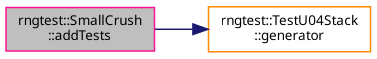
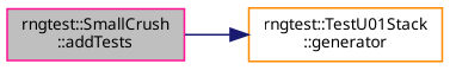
  digraph {
    rankdir=LR
    node [fontname="sans-serif" fontsize=9 shape=record]
    n1 [color=deeppink fillcolor=grey75 fontcolor=black height=0.2 label="rngtest::SmallCrush\l::addTests" style=filled width=0.4]
-   n2 [color=darkorange height=0.2 label="rngtest::TestU04Stack\l::generator" width=0.4]
+   n2 [color=darkorange height=0.2 label="rngtest::TestU01Stack\l::generator" width=0.4]
    n1 -> n2 [color=midnightblue fontname="sans-serif" fontsize=9 labelfontname="sans-serif" labelfontsize=9 style=solid]
  }
